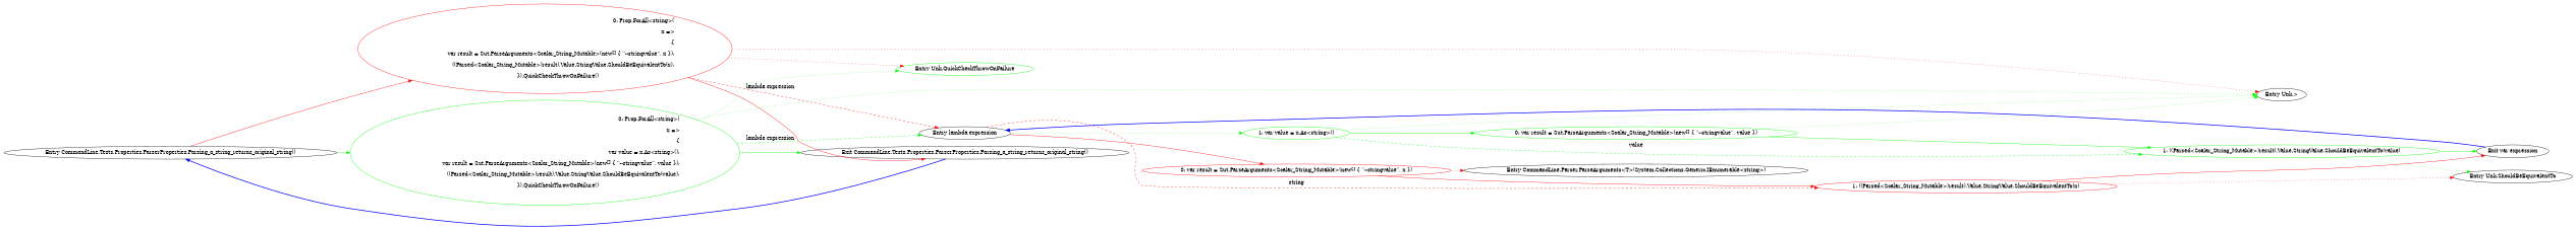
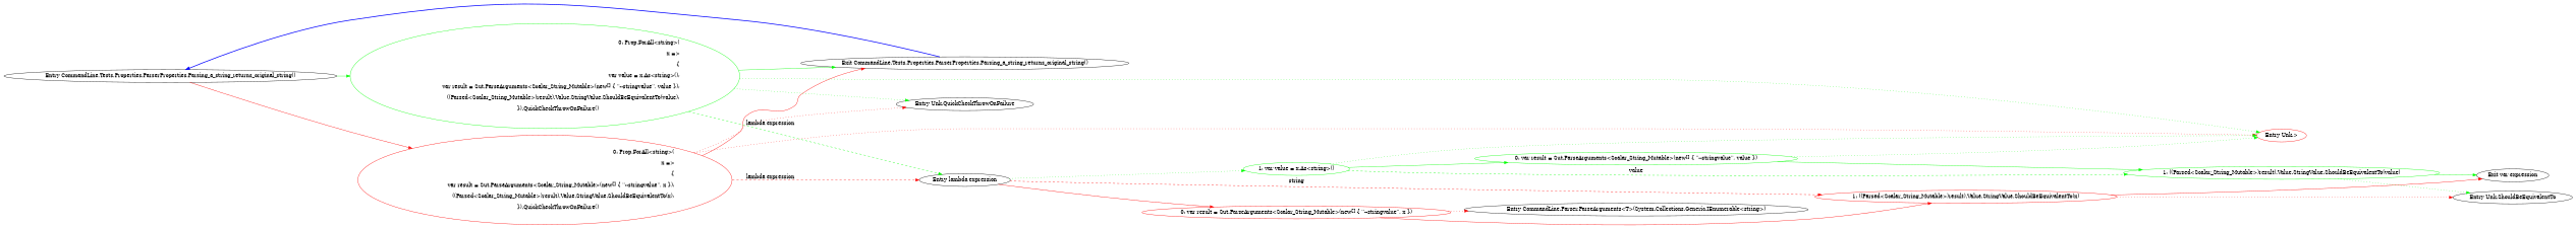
  digraph {
    rankdir=LR
    node [cluster="lambda expression"]
    edge [color=green style=solid]
    n1 [cluster="CommandLine.Tests.Properties.ParserProperties.Parsing_a_string_returns_original_string()" label="Entry CommandLine.Tests.Properties.ParserProperties.Parsing_a_string_returns_original_string()" span="17-17"]
    n2 [cluster="CommandLine.Tests.Properties.ParserProperties.Parsing_a_string_returns_original_string()" color=red community=1 label="0: Prop.ForAll<string>(\r\n                x =>\r\n                {\r\n                    var result = Sut.ParseArguments<Scalar_String_Mutable>(new[] { ''--stringvalue'', x });\r\n                    ((Parsed<Scalar_String_Mutable>)result).Value.StringValue.ShouldBeEquivalentTo(x);\r\n                }).QuickCheckThrowOnFailure()" span="19-24"]
    n3 [cluster="CommandLine.Tests.Properties.ParserProperties.Parsing_a_string_returns_original_string()" color=green community=0 label="0: Prop.ForAll<string>(\r\n                x =>\r\n                {\r\n                    var value = x.As<string>();\r\n                    var result = Sut.ParseArguments<Scalar_String_Mutable>(new[] { ''--stringvalue'', value });\r\n                    ((Parsed<Scalar_String_Mutable>)result).Value.StringValue.ShouldBeEquivalentTo(value);\r\n                }).QuickCheckThrowOnFailure()" span="19-25"]
    n4 [cluster="CommandLine.Tests.Properties.ParserProperties.Parsing_a_string_returns_original_string()" label="Exit CommandLine.Tests.Properties.ParserProperties.Parsing_a_string_returns_original_string()" span="17-17"]
-   n5 [cluster="Unk.>" label="Entry Unk.>"]
-   n6 [cluster="Unk.QuickCheckThrowOnFailure" label="Entry Unk.QuickCheckThrowOnFailure" color=green]
+   n5 [cluster="Unk.>" label="Entry Unk.>" color=red]
+   n6 [cluster="Unk.QuickCheckThrowOnFailure" label="Entry Unk.QuickCheckThrowOnFailure"]
    n7 [label="Entry lambda expression" span="20-24"]
    n8 [color=red community=0 label="0: var result = Sut.ParseArguments<Scalar_String_Mutable>(new[] { ''--stringvalue'', x })" span="22-22"]
    n9 [color=red community=0 label="1: ((Parsed<Scalar_String_Mutable>)result).Value.StringValue.ShouldBeEquivalentTo(x)" span="23-23"]
    n10 [color=green community=0 label="1: var value = x.As<string>()" span="22-22"]
    n11 [cluster="CommandLine.Parser.ParseArguments<T>(System.Collections.Generic.IEnumerable<string>)" label="Entry CommandLine.Parser.ParseArguments<T>(System.Collections.Generic.IEnumerable<string>)" span="85-85"]
    n12 [label="Exit var expression" span="20-24"]
    n13 [cluster="Unk.ShouldBeEquivalentTo" label="Entry Unk.ShouldBeEquivalentTo"]
    n14 [color=green community=0 label="0: var result = Sut.ParseArguments<Scalar_String_Mutable>(new[] { ''--stringvalue'', value })" span="23-23"]
    n15 [color=green community=0 label="1: ((Parsed<Scalar_String_Mutable>)result).Value.StringValue.ShouldBeEquivalentTo(value)" span="24-24"]
    n1 -> n2 [color=red]
    n1 -> n3
    n2 -> n4 [color=red]
    n2 -> n5 [color=red style=dotted]
    n2 -> n6 [color=red style=dotted]
    n2 -> n7 [color=red label="lambda expression" style=dashed]
    n3 -> n4
    n3 -> n5 [style=dotted]
    n3 -> n6 [style=dotted]
    n3 -> n7 [label="lambda expression" style=dashed]
    n4 -> n1 [color=blue style=bold]
    n7 -> n8 [color=red]
    n7 -> n9 [color=red label=string style=dashed]
    n7 -> n10 [style=dotted]
    n8 -> n9 [color=red]
    n8 -> n11 [color=red style=dotted]
    n9 -> n12 [color=red]
    n9 -> n13 [color=red style=dotted]
    n10 -> n5 [style=dotted]
    n10 -> n14
    n10 -> n15 [label=value style=dashed]
-   n12 -> n7 [color=blue style=bold]
    n14 -> n5 [style=dotted]
    n14 -> n15
    n15 -> n12
    n15 -> n13 [style=dotted]
  }
